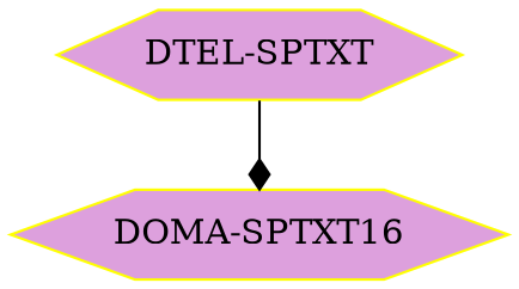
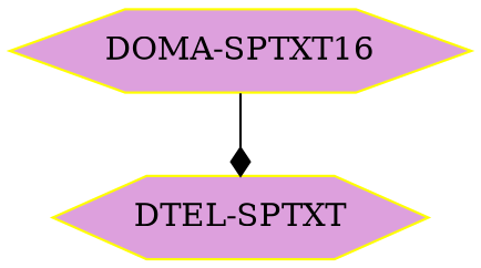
  digraph {
    node [color=yellow shape=hexagon style=filled fillcolor=plum]
    "DTEL-SPTXT"
    "DOMA-SPTXT16"
-   "DTEL-SPTXT" -> "DOMA-SPTXT16" [arrowhead=diamond]
+   "DOMA-SPTXT16" -> "DTEL-SPTXT" [arrowhead=diamond]
  }
